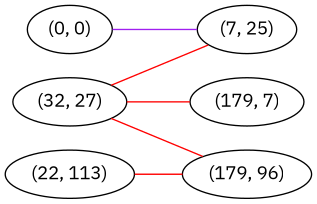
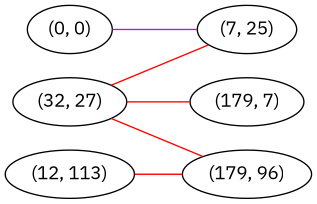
  graph {
    fontname="IBM Plex Sans"
    rankdir=LR
    node [fontname="IBM Plex Sans"]
    edge [color=red fontname="IBM Plex Sans" weight=1]
    n1 [label="(179, 7)"]
    "(32, 27)"
    "(7, 25)"
    "(179, 96)"
    "(0, 0)"
-   "(12, 113)" [label="(22, 113)"]
+   "(12, 113)"
    "(32, 27)" -- n1
    "(32, 27)" -- "(7, 25)"
    "(32, 27)" -- "(179, 96)"
    "(0, 0)" -- "(7, 25)" [color=purple weight=4]
    "(12, 113)" -- "(179, 96)"
  }
